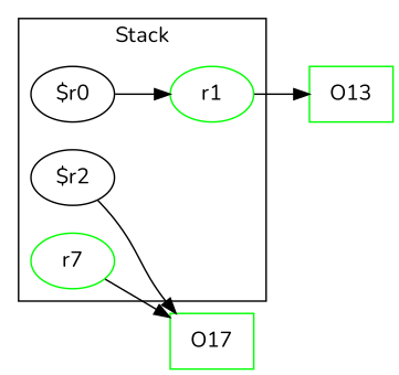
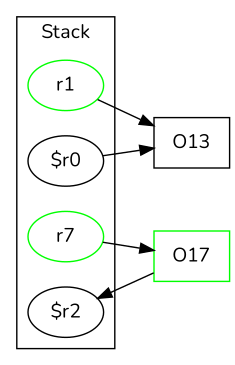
  digraph {
    fontname=Nunito
    rankDir=LR
    rankdir=LR
    node [color=green fontname=Nunito]
    edge [fontname=Nunito]
    r1
    "$r2" [color=""]
    "$r0" [color=""]
    r7
-   O13 [shape=box]
+   O13 [color=black shape=box]
    n6 [label=O17 shape=box]
    subgraph cluster_1 {
      label=Stack
      r1
      "$r2"
      "$r0"
      r7
    }
    r1 -> O13
-   "$r2" -> n6
-   "$r0" -> r1
+   n6 -> "$r2"
+   "$r0" -> O13
    r7 -> n6
  }
